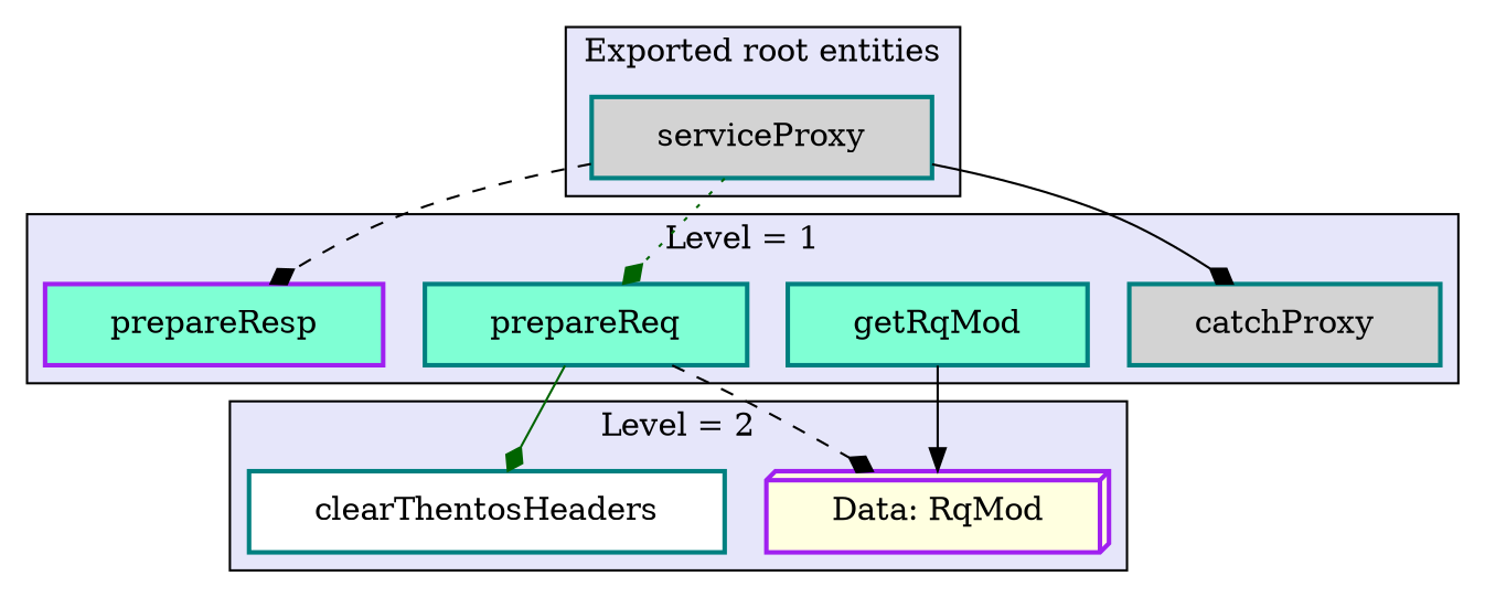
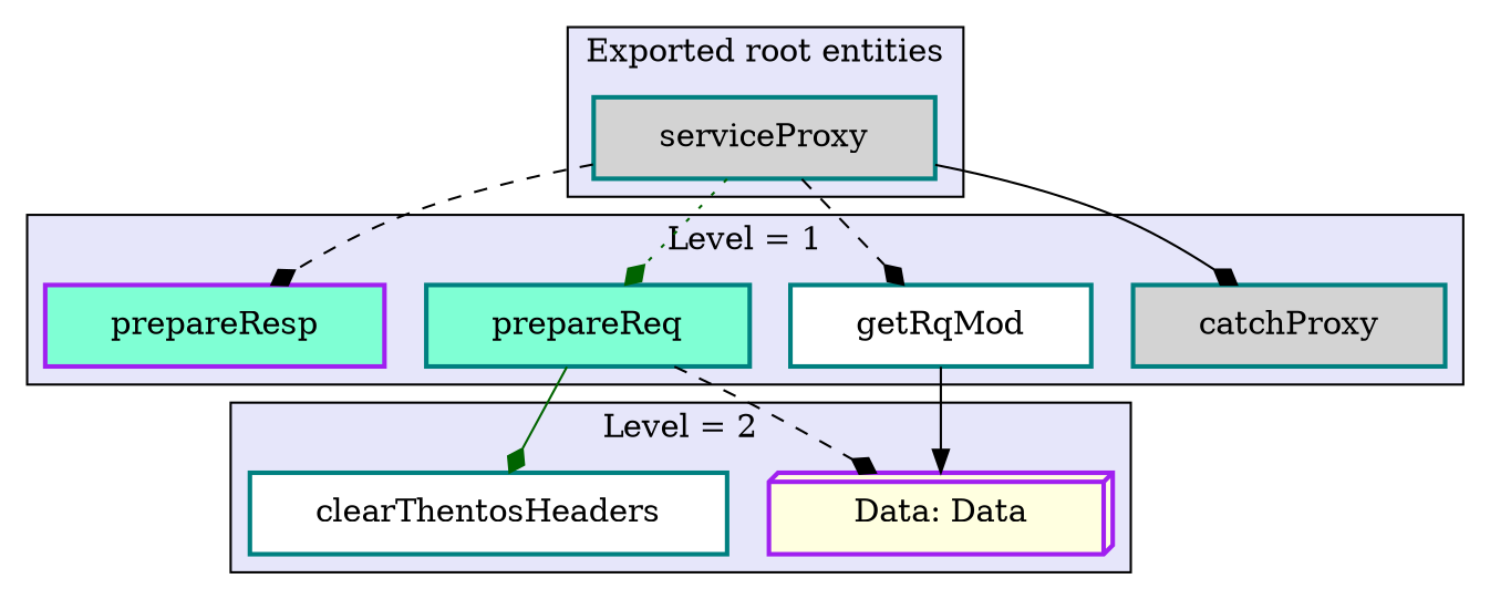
  digraph {
    node [color=teal fillcolor=lightgrey margin="0.4,0.1" shape=box style="filled,bold"]
    edge [arrowhead=diamond color=black penwidth=1 style=solid]
    n1 [label=catchProxy]
-   n2 [fillcolor=aquamarine label=getRqMod]
+   n2 [fillcolor=white label=getRqMod]
    n3 [fillcolor=aquamarine label=prepareReq]
    n4 [color=purple fillcolor=aquamarine label=prepareResp]
    n5 [label=serviceProxy]
-   n6 [color=purple fillcolor=lightyellow label="Data: RqMod" shape=box3d]
+   n6 [color=purple fillcolor=lightyellow label="Data: Data" shape=box3d]
    n7 [fillcolor=white label=clearThentosHeaders]
    subgraph cluster_1 {
      fillcolor=lavender
      label="Level = 1"
      style=filled
      n1
      n2
      n3
      n4
    }
    subgraph cluster_2 {
      fillcolor=lavender
      label="Exported root entities"
      style=filled
      n5
    }
    subgraph cluster_3 {
      fillcolor=lavender
      label="Level = 2"
      style=filled
      n6
      n7
    }
    n2 -> n6 [arrowhead=normal]
    n3 -> n6 [style=dashed]
    n3 -> n7 [color=darkgreen]
    n5 -> n1
+   n5 -> n2 [style=dashed]
    n5 -> n3 [color=darkgreen style=dotted]
    n5 -> n4 [style=dashed]
  }
